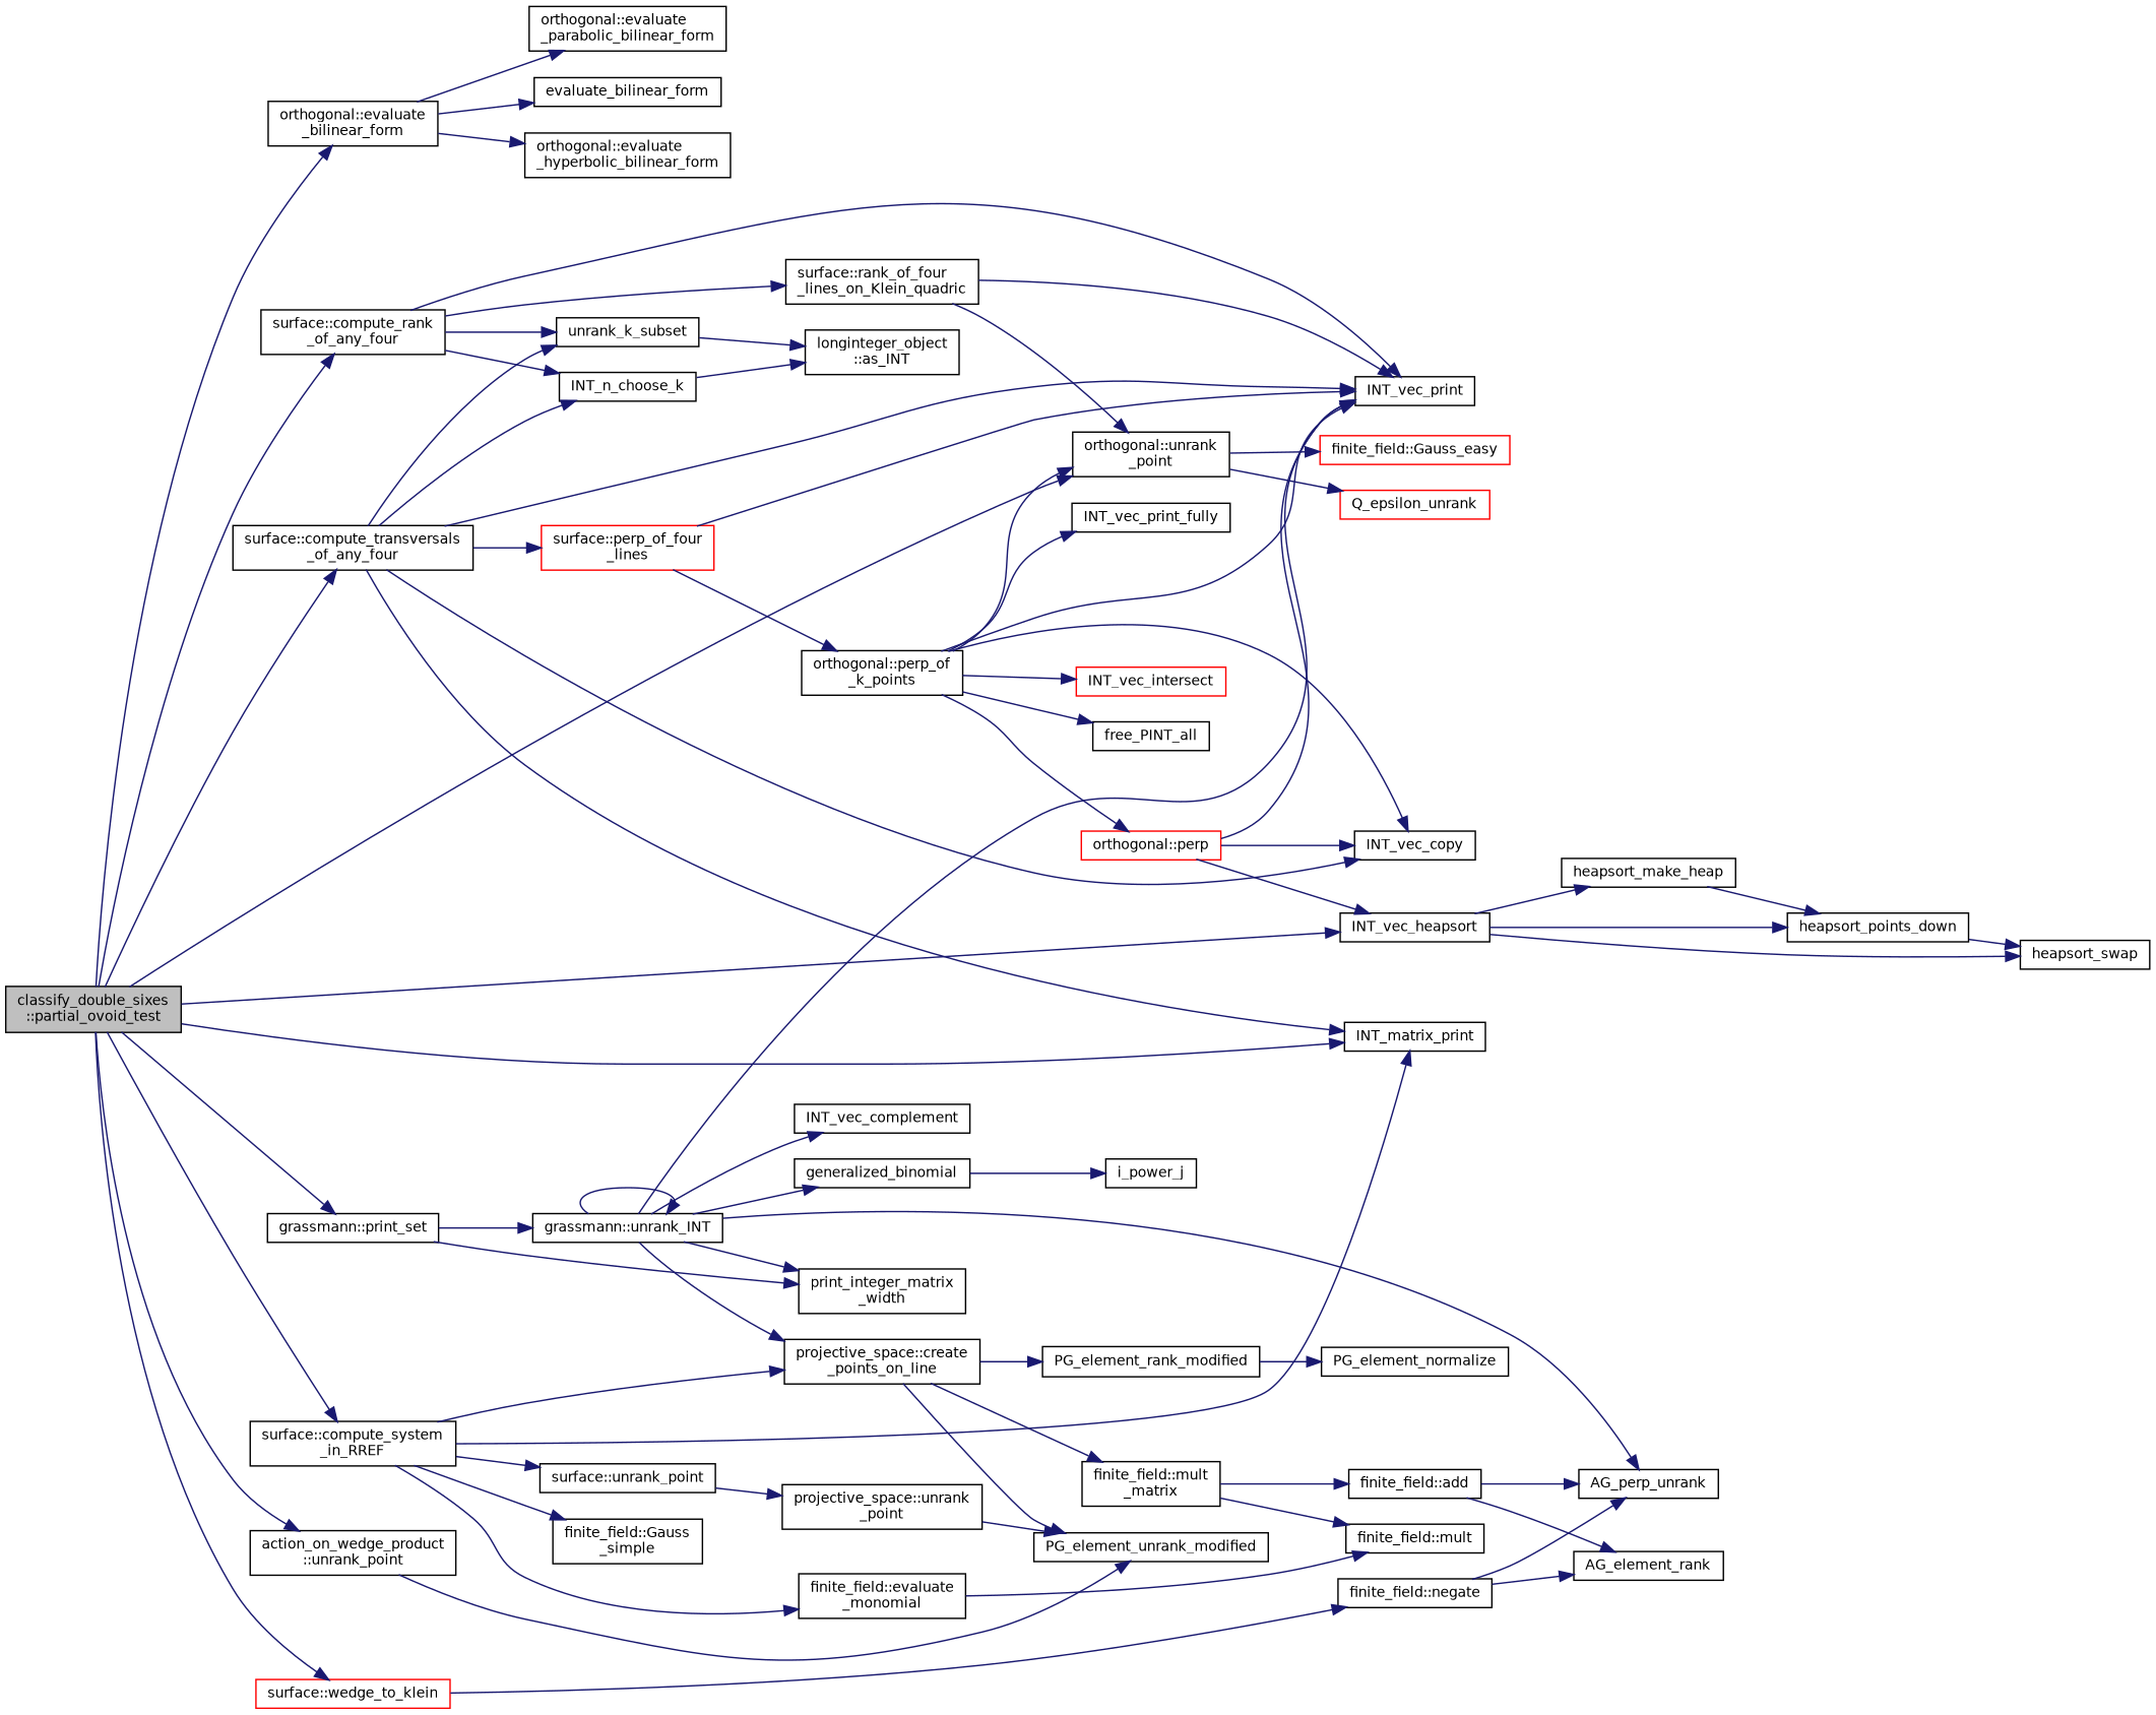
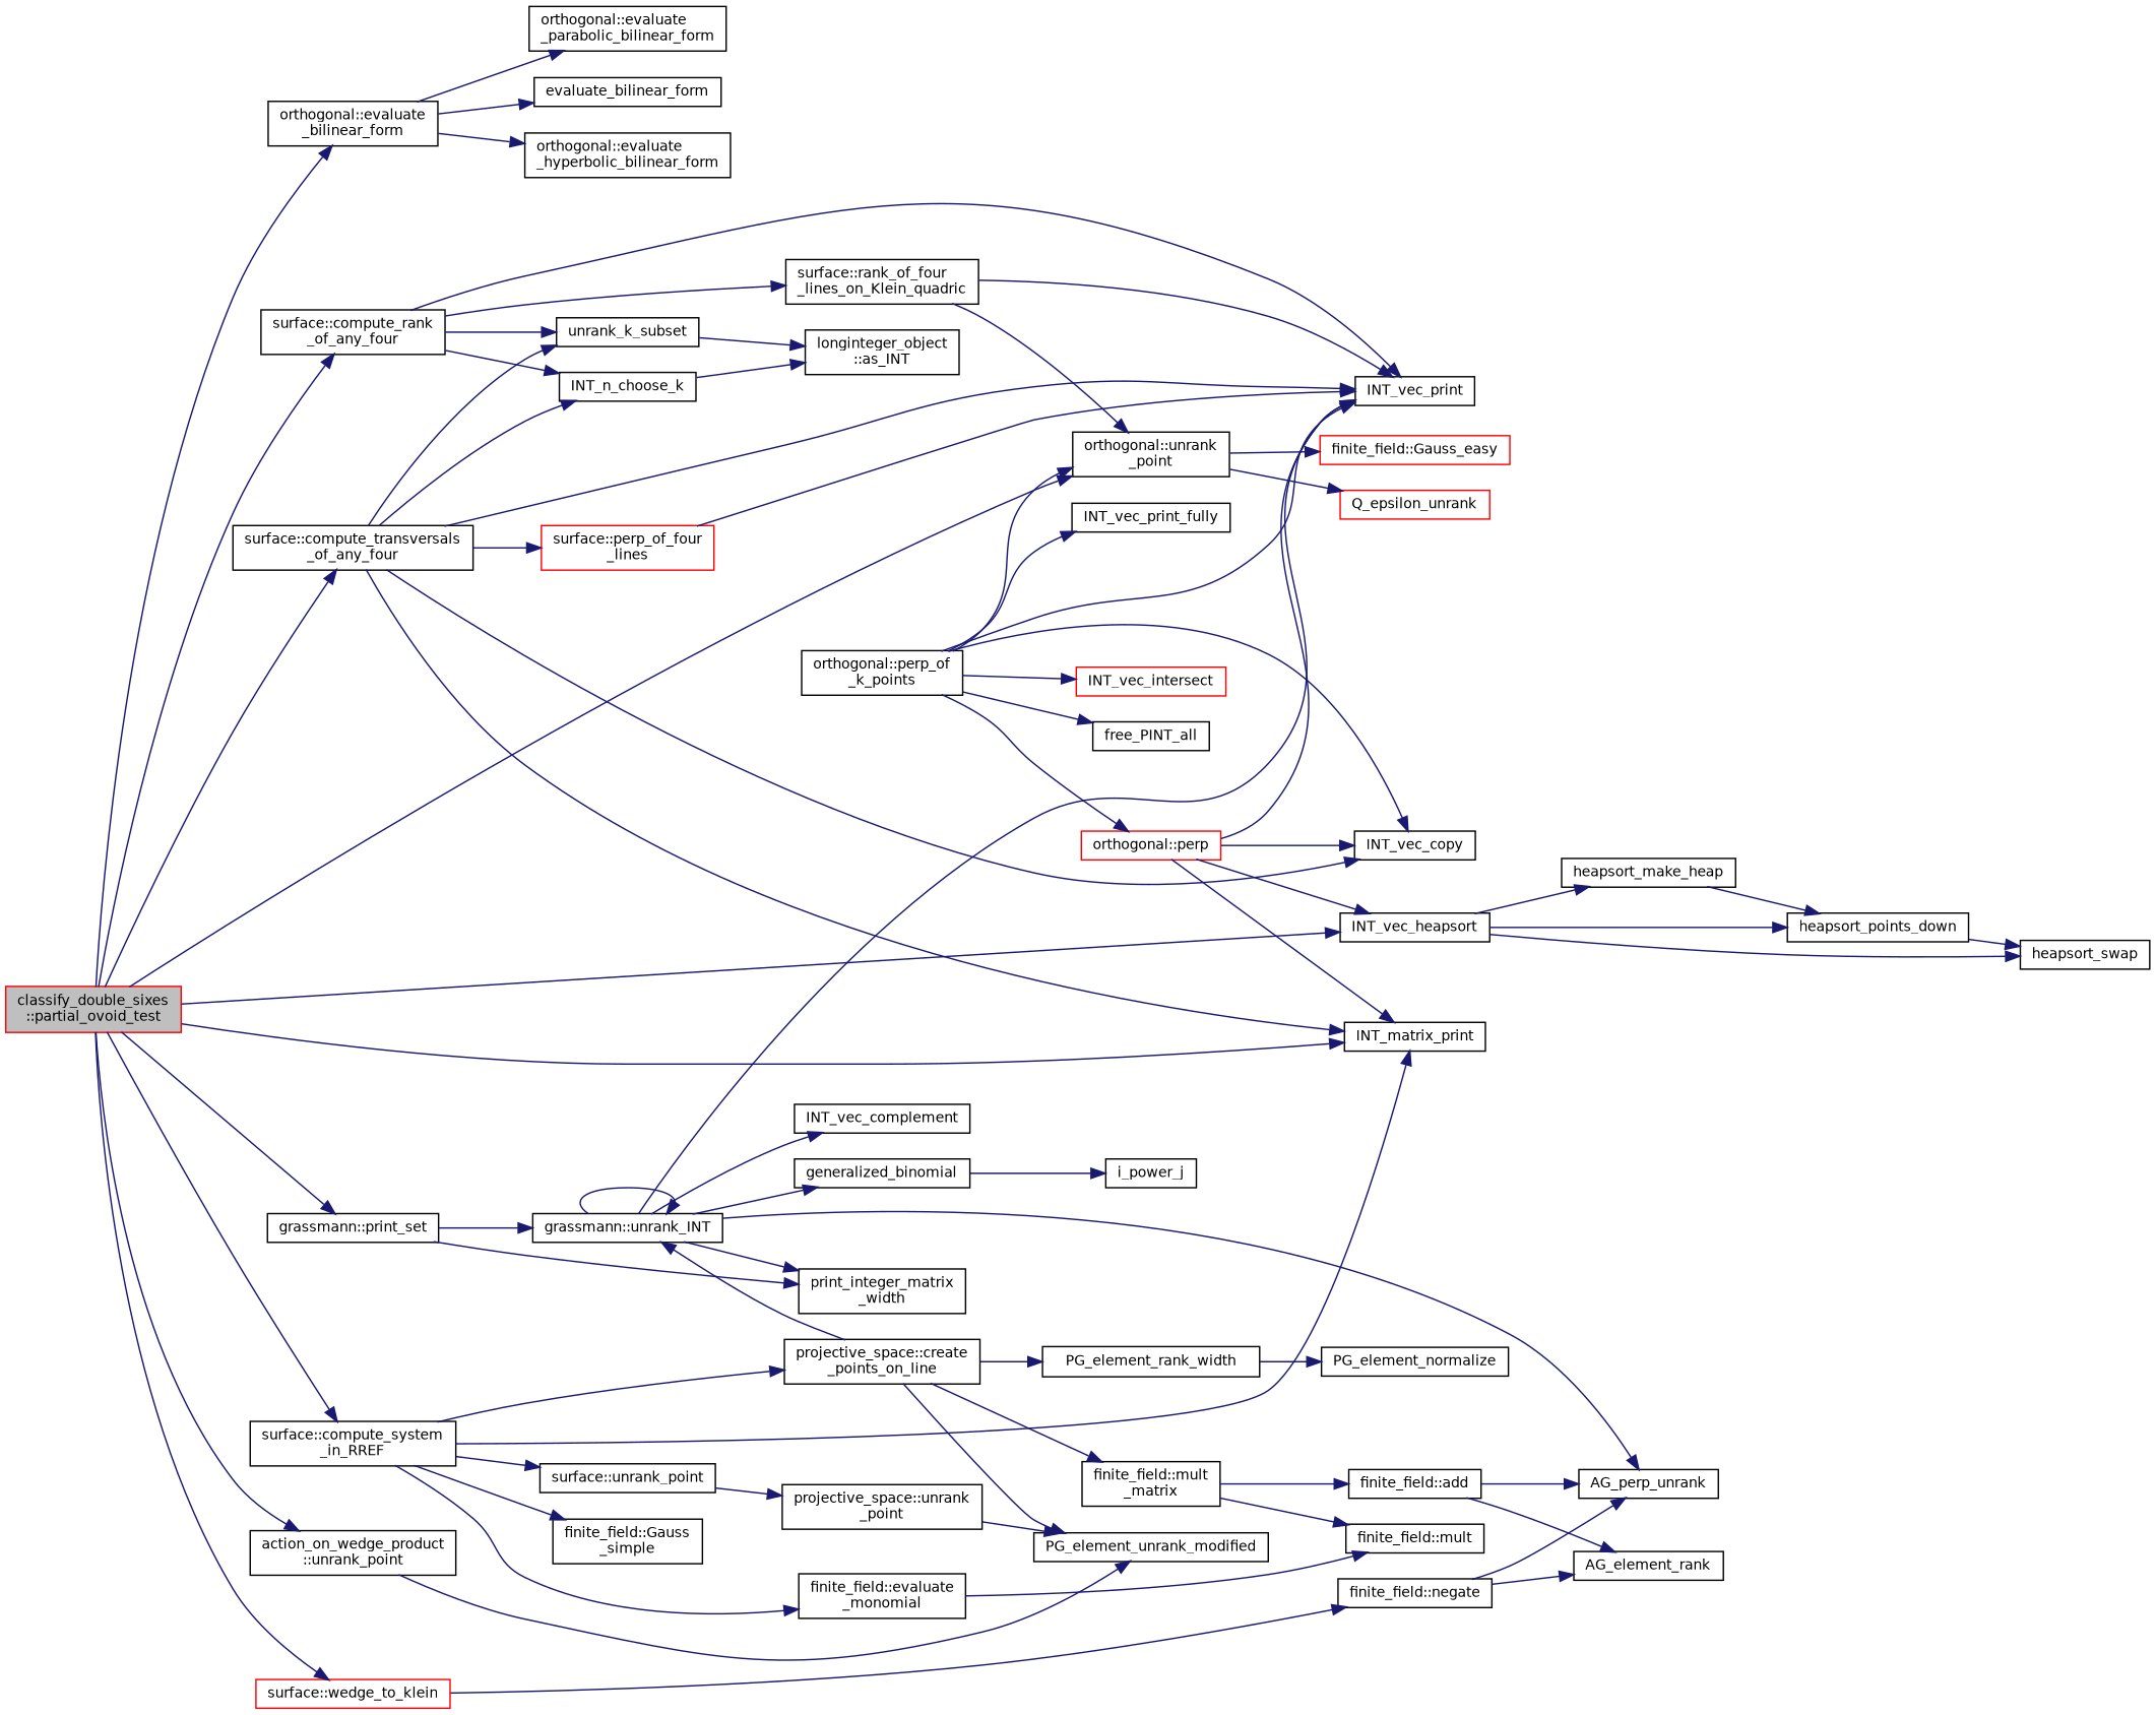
  digraph {
    rankdir=LR
    node [color=black fillcolor=white fontname=Helvetica fontsize=10 shape=record style=filled]
    edge [color=midnightblue fontname=Helvetica fontsize=10 labelfontname=Helvetica labelfontsize=10 style=solid]
-   n1 [fillcolor=grey75 fontcolor=black height=0.2 label="classify_double_sixes\l::partial_ovoid_test" width=0.4]
+   n1 [color=red fillcolor=grey75 fontcolor=black height=0.2 label="classify_double_sixes\l::partial_ovoid_test" width=0.4]
    n2 [height=0.2 label="action_on_wedge_product\l::unrank_point" width=0.4]
    n3 [color=red height=0.2 label="surface::wedge_to_klein" width=0.4]
    n4 [height=0.2 label="orthogonal::evaluate\l_bilinear_form" width=0.4]
    n5 [height=0.2 label="surface::compute_rank\l_of_any_four" width=0.4]
    n6 [height=0.2 label="surface::compute_transversals\l_of_any_four" width=0.4]
    n7 [height=0.2 label=INT_matrix_print width=0.4]
    n8 [height=0.2 label=INT_vec_heapsort width=0.4]
    n9 [height=0.2 label="grassmann::print_set" width=0.4]
    n10 [height=0.2 label="surface::compute_system\l_in_RREF" width=0.4]
    n11 [height=0.2 label="orthogonal::unrank\l_point" width=0.4]
    n12 [height=0.2 label=INT_vec_print width=0.4]
    n13 [height=0.2 label=PG_element_unrank_modified width=0.4]
    n14 [height=0.2 label="finite_field::negate" width=0.4]
    n15 [height=0.2 label="orthogonal::evaluate\l_hyperbolic_bilinear_form" width=0.4]
    n16 [height=0.2 label="orthogonal::evaluate\l_parabolic_bilinear_form" width=0.4]
    n17 [height=0.2 label=evaluate_bilinear_form width=0.4]
    n18 [height=0.2 label=INT_n_choose_k width=0.4]
    n19 [height=0.2 label=unrank_k_subset width=0.4]
    n20 [height=0.2 label="surface::rank_of_four\l_lines_on_Klein_quadric" width=0.4]
    n21 [color=red height=0.2 label="surface::perp_of_four\l_lines" width=0.4]
    n22 [height=0.2 label=INT_vec_copy width=0.4]
    n23 [height=0.2 label=heapsort_make_heap width=0.4]
    n24 [height=0.2 label=heapsort_points_down width=0.4]
    n25 [height=0.2 label=heapsort_swap width=0.4]
    n26 [height=0.2 label="grassmann::unrank_INT" width=0.4]
    n27 [height=0.2 label="print_integer_matrix\l_width" width=0.4]
    n28 [height=0.2 label="projective_space::create\l_points_on_line" width=0.4]
    n29 [height=0.2 label="surface::unrank_point" width=0.4]
    n30 [height=0.2 label="finite_field::evaluate\l_monomial" width=0.4]
    n31 [height=0.2 label="finite_field::Gauss\l_simple" width=0.4]
    n32 [height=0.2 label=AG_perp_unrank width=0.4]
    n33 [height=0.2 label=AG_element_rank width=0.4]
    n34 [height=0.2 label="longinteger_object\l::as_INT" width=0.4]
    n35 [color=red height=0.2 label="finite_field::Gauss_easy" width=0.4]
    n36 [color=red height=0.2 label=Q_epsilon_unrank width=0.4]
    n37 [height=0.2 label="orthogonal::perp_of\l_k_points" width=0.4]
    n38 [color=red height=0.2 label="orthogonal::perp" width=0.4]
    n39 [height=0.2 label=INT_vec_print_fully width=0.4]
    n40 [color=red height=0.2 label=INT_vec_intersect width=0.4]
    n41 [height=0.2 label=free_PINT_all width=0.4]
    n42 [height=0.2 label=generalized_binomial width=0.4]
    n43 [height=0.2 label=INT_vec_complement width=0.4]
    n44 [height=0.2 label=i_power_j width=0.4]
    n45 [height=0.2 label="finite_field::mult\l_matrix" width=0.4]
-   n46 [height=0.2 label=PG_element_rank_modified width=0.4]
+   n46 [height=0.2 label=PG_element_rank_width width=0.4]
    n47 [height=0.2 label="projective_space::unrank\l_point" width=0.4]
    n48 [height=0.2 label="finite_field::mult" width=0.4]
    n49 [height=0.2 label="finite_field::add" width=0.4]
    n50 [height=0.2 label=PG_element_normalize width=0.4]
    n1 -> n2
    n1 -> n3
    n1 -> n4
    n1 -> n5
    n1 -> n6
    n1 -> n7
    n1 -> n8
    n1 -> n9
    n1 -> n10
    n1 -> n11
    n2 -> n13
    n3 -> n14
    n4 -> n15
    n4 -> n16
    n4 -> n17
    n5 -> n12
    n5 -> n18
    n5 -> n19
    n5 -> n20
    n6 -> n7
    n6 -> n12
    n6 -> n18
    n6 -> n19
    n6 -> n21
    n6 -> n22
    n8 -> n23
    n8 -> n24
    n8 -> n25
    n9 -> n26
    n9 -> n27
    n10 -> n7
    n10 -> n28
    n10 -> n29
    n10 -> n30
    n10 -> n31
    n11 -> n35
    n11 -> n36
    n14 -> n32
    n14 -> n33
    n18 -> n34
    n19 -> n34
    n20 -> n11
    n20 -> n12
    n21 -> n12
-   n21 -> n37
    n23 -> n24
    n24 -> n25
    n26 -> n12
    n26 -> n26
    n26 -> n27
    n26 -> n32
    n26 -> n42
    n26 -> n43
    n28 -> n13
-   n26 -> n28
+   n28 -> n26
    n28 -> n45
    n28 -> n46
    n29 -> n47
    n30 -> n48
    n37 -> n11
    n37 -> n12
    n37 -> n22
    n37 -> n38
    n37 -> n39
    n37 -> n40
    n37 -> n41
+   n38 -> n7
    n38 -> n8
    n38 -> n12
    n38 -> n22
    n42 -> n44
    n45 -> n48
    n45 -> n49
    n46 -> n50
    n47 -> n13
    n49 -> n32
    n49 -> n33
  }
